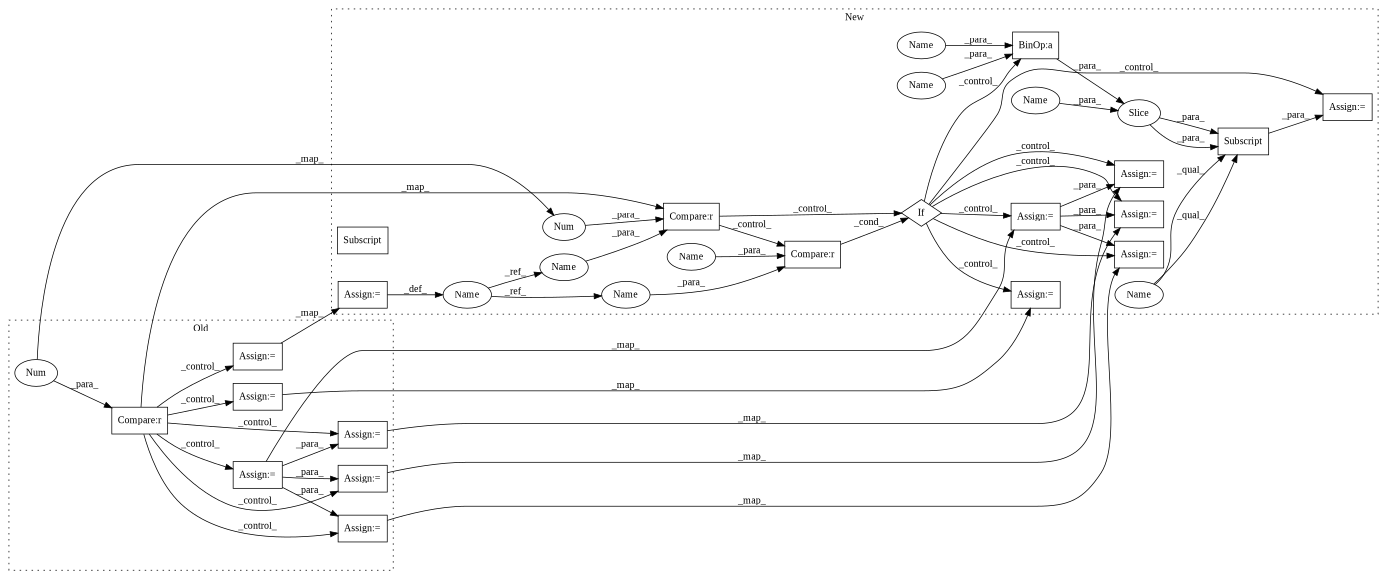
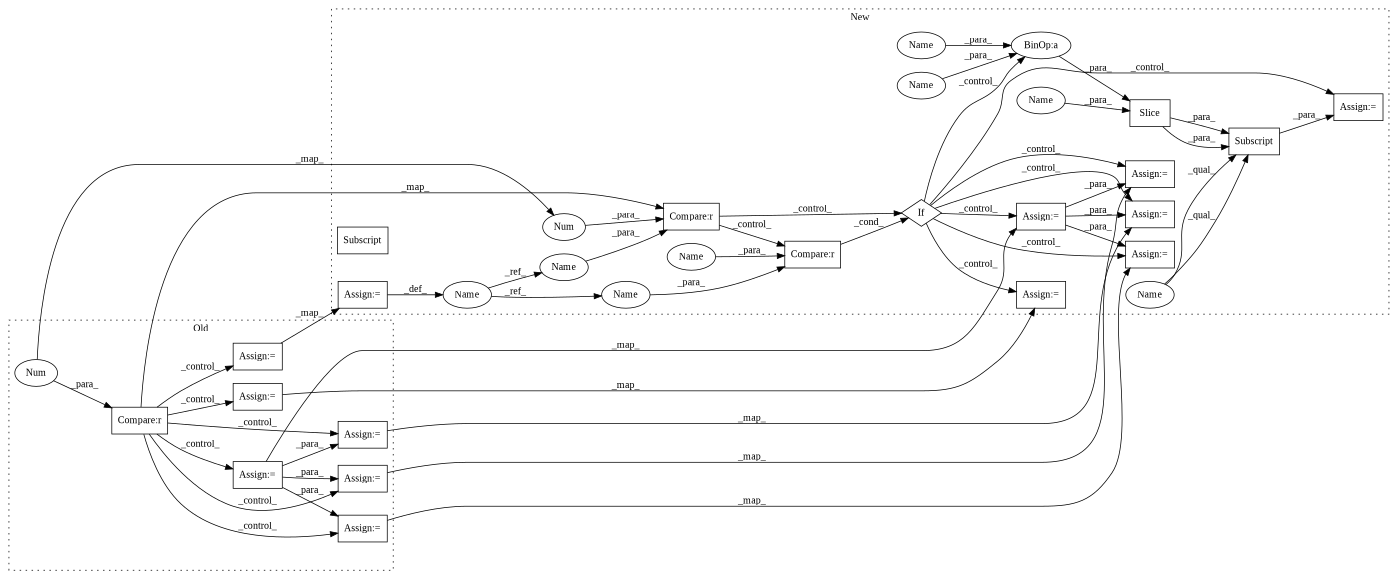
  digraph {
    fontname="Liberation Serif"
    rankdir=LR
    node [a=68 fontname="Liberation Serif" l=3 s=6154 shape=box]
    edge [fontname="Liberation Serif"]
    n1 [label="Assign:=" s=6353]
    n2 [label="Assign:=" s=6146]
    n3 [a=40 l=23 label="Compare:r" s=6011]
    n4 [a=76 l=1 label=Num s=6033 shape=ellipse]
    n5 [label="Assign:=" s=6484]
    n6 [label="Assign:=" s=6435]
    n7 [label="Assign:=" s=6549]
    n8 [label="Assign:=" s=6394]
-   n9 [a=80 l=18 label=Slice shape=ellipse]
+   n9 [a=80 l=18 label=Slice]
    n10 [a=63 l="32,0" label=Subscript s="6141,0"]
    n11 [label="Assign:=" s=6138]
    n12 [a=96 label=If s=6095 shape=diamond]
-   n13 [a=82 l=1 label="BinOp:a" s=6170]
+   n13 [a=82 l=1 label="BinOp:a" s=6170 shape=ellipse]
    n14 [label="Assign:=" s=6508]
    n15 [label="Assign:=" s=6285]
    n16 [a=40 l=8 label="Compare:r" s=6098]
    n17 [a=87 label=Name s=5920 shape=ellipse]
    n18 [a=40 l=8 label="Compare:r" s=6038]
    n19 [a=76 l=1 label=Num s=6045 shape=ellipse]
    n20 [label="Assign:=" s=6651]
    n21 [label="Assign:=" s=6598]
    n22 [label="Assign:=" s=5923]
    n23 [label="Assign:=" s=6553]
    n24 [a=87 l=7 label=Name shape=ellipse]
    n25 [a=87 l=7 label=Name s=6163 shape=ellipse]
    n26 [a=87 l=1 label=Name s=6171 shape=ellipse]
    n27 [a=87 l=1 label=Name s=6105 shape=ellipse]
    n28 [a=87 label=Name s=6038 shape=ellipse]
    n29 [a=87 label=Name s=6098 shape=ellipse]
    n30 [a=87 l=12 label=Name s=6141 shape=ellipse]
    n31 [a=63 l="32,0" label=Subscript s="6141,0"]
    subgraph cluster_1 {
      label=Old
      style=dotted
      n1
      n2
      n3
      n4
      n5
      n6
      n7
      n8
    }
    subgraph cluster_2 {
      label=New
      style=dotted
      n9
      n10
      n11
      n12
      n13
      n14
      n15
      n16
      n17
      n18
      n19
      n20
      n21
      n22
      n23
      n24
      n25
      n26
      n27
      n28
      n29
      n30
      n31
    }
    n1 -> n14 [label=_map_]
    n2 -> n1 [label=_para_]
    n2 -> n6 [label=_para_]
    n2 -> n8 [label=_para_]
    n2 -> n15 [label=_map_]
    n3 -> n1 [label=_control_]
    n3 -> n2 [label=_control_]
    n3 -> n5 [label=_control_]
    n3 -> n6 [label=_control_]
    n3 -> n7 [label=_control_]
    n3 -> n8 [label=_control_]
    n3 -> n18 [label=_map_]
    n4 -> n3 [label=_para_]
    n4 -> n19 [label=_map_]
    n5 -> n20 [label=_map_]
    n6 -> n21 [label=_map_]
    n7 -> n22 [label=_map_]
    n8 -> n23 [label=_map_]
    n9 -> n31 [label=_para_]
    n9 -> n31 [label=_para_]
    n12 -> n11 [label=_control_]
    n12 -> n13 [label=_control_]
    n12 -> n14 [label=_control_]
    n12 -> n15 [label=_control_]
    n12 -> n20 [label=_control_]
    n12 -> n21 [label=_control_]
    n12 -> n23 [label=_control_]
    n13 -> n9 [label=_para_]
    n15 -> n14 [label=_para_]
    n15 -> n21 [label=_para_]
    n15 -> n23 [label=_para_]
    n16 -> n12 [label=_cond_]
    n17 -> n28 [label=_ref_]
    n17 -> n29 [label=_ref_]
    n18 -> n12 [label=_control_]
    n18 -> n16 [label=_control_]
    n19 -> n18 [label=_para_]
    n22 -> n17 [label=_def_]
    n24 -> n9 [label=_para_]
    n25 -> n13 [label=_para_]
    n26 -> n13 [label=_para_]
    n27 -> n16 [label=_para_]
    n28 -> n18 [label=_para_]
    n29 -> n16 [label=_para_]
    n30 -> n31 [label=_qual_]
    n30 -> n31 [label=_qual_]
    n31 -> n11 [label=_para_]
  }
